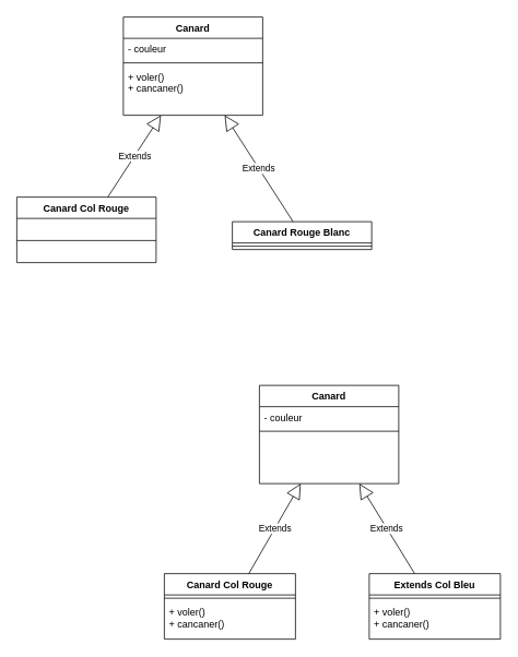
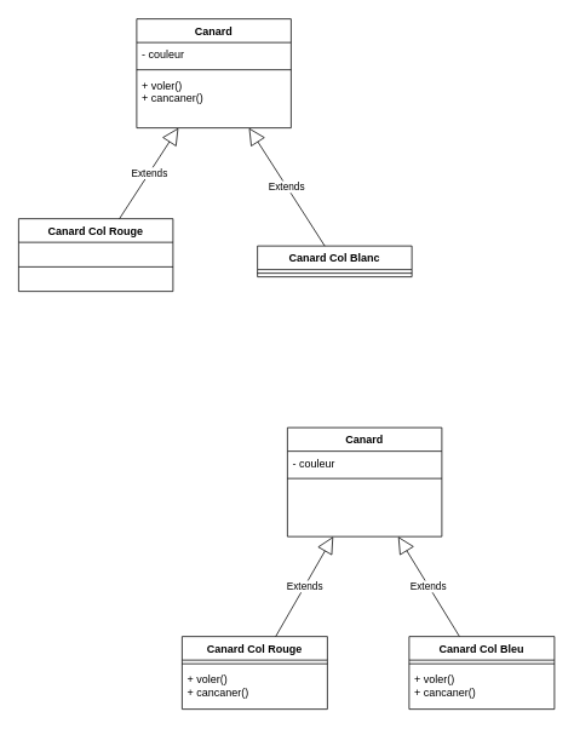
  <mxCell id="0" />
  <mxCell id="1" parent="0" />
  <mxCell id="2" value="Canard" style="swimlane;fontStyle=1;align=center;verticalAlign=top;childLayout=stackLayout;horizontal=1;startSize=26;horizontalStack=0;resizeParent=1;resizeParentMax=0;resizeLast=0;collapsible=1;marginBottom=0;whiteSpace=wrap;html=1;" vertex="1" parent="1"><mxGeometry x="150" y="20" width="170" height="120" as="geometry"><mxRectangle x="100" y="650" width="100" height="30" as="alternateBounds" /></mxGeometry></mxCell>
  <mxCell id="3" value="&lt;div&gt;- couleur&lt;/div&gt;&lt;div&gt;&lt;br&gt;&lt;/div&gt;" style="text;strokeColor=none;fillColor=none;align=left;verticalAlign=top;spacingLeft=4;spacingRight=4;overflow=hidden;rotatable=0;points=[[0,0.5],[1,0.5]];portConstraint=eastwest;whiteSpace=wrap;html=1;" vertex="1" parent="2"><mxGeometry y="26" width="170" height="26" as="geometry" /></mxCell>
  <mxCell id="4" value="" style="line;strokeWidth=1;fillColor=none;align=left;verticalAlign=middle;spacingTop=-1;spacingLeft=3;spacingRight=3;rotatable=0;labelPosition=right;points=[];portConstraint=eastwest;strokeColor=inherit;" vertex="1" parent="2"><mxGeometry y="52" width="170" height="8" as="geometry" /></mxCell>
  <mxCell id="5" value="&lt;div&gt;+ voler()&lt;/div&gt;&lt;div&gt;+ cancaner()&lt;br&gt;&lt;/div&gt;" style="text;strokeColor=none;fillColor=none;align=left;verticalAlign=top;spacingLeft=4;spacingRight=4;overflow=hidden;rotatable=0;points=[[0,0.5],[1,0.5]];portConstraint=eastwest;whiteSpace=wrap;html=1;" vertex="1" parent="2"><mxGeometry y="60" width="170" height="60" as="geometry" /></mxCell>
  <mxCell id="6" value="Canard Col Rouge" style="swimlane;fontStyle=1;align=center;verticalAlign=top;childLayout=stackLayout;horizontal=1;startSize=26;horizontalStack=0;resizeParent=1;resizeParentMax=0;resizeLast=0;collapsible=1;marginBottom=0;whiteSpace=wrap;html=1;" vertex="1" parent="1"><mxGeometry x="20" y="240" width="170" height="80" as="geometry"><mxRectangle x="150" y="630" width="100" height="30" as="alternateBounds" /></mxGeometry></mxCell>
  <mxCell id="7" value="" style="line;strokeWidth=1;fillColor=none;align=left;verticalAlign=middle;spacingTop=-1;spacingLeft=3;spacingRight=3;rotatable=0;labelPosition=right;points=[];portConstraint=eastwest;strokeColor=inherit;" vertex="1" parent="6"><mxGeometry y="26" width="170" height="54" as="geometry" /></mxCell>
- <mxCell id="8" value="Canard Rouge Blanc" style="swimlane;fontStyle=1;align=center;verticalAlign=top;childLayout=stackLayout;horizontal=1;startSize=26;horizontalStack=0;resizeParent=1;resizeParentMax=0;resizeLast=0;collapsible=1;marginBottom=0;whiteSpace=wrap;html=1;" vertex="1" parent="1"><mxGeometry x="283" y="270" width="170" height="34" as="geometry"><mxRectangle x="100" y="650" width="100" height="30" as="alternateBounds" /></mxGeometry></mxCell>
+ <mxCell id="8" value="Canard Col Blanc" style="swimlane;fontStyle=1;align=center;verticalAlign=top;childLayout=stackLayout;horizontal=1;startSize=26;horizontalStack=0;resizeParent=1;resizeParentMax=0;resizeLast=0;collapsible=1;marginBottom=0;whiteSpace=wrap;html=1;" vertex="1" parent="1"><mxGeometry x="283" y="270" width="170" height="34" as="geometry"><mxRectangle x="100" y="650" width="100" height="30" as="alternateBounds" /></mxGeometry></mxCell>
  <mxCell id="9" value="" style="line;strokeWidth=1;fillColor=none;align=left;verticalAlign=middle;spacingTop=-1;spacingLeft=3;spacingRight=3;rotatable=0;labelPosition=right;points=[];portConstraint=eastwest;strokeColor=inherit;" vertex="1" parent="8"><mxGeometry y="26" width="170" height="8" as="geometry" /></mxCell>
  <mxCell id="10" value="Extends" style="endArrow=block;endSize=16;endFill=0;html=1;rounded=0;" edge="1" parent="1" source="6" target="2"><mxGeometry width="160" relative="1" as="geometry"><mxPoint x="-90" y="220" as="sourcePoint" /><mxPoint x="70" y="220" as="targetPoint" /></mxGeometry></mxCell>
  <mxCell id="11" value="Extends" style="endArrow=block;endSize=16;endFill=0;html=1;rounded=0;" edge="1" parent="1" source="8" target="2"><mxGeometry width="160" relative="1" as="geometry"><mxPoint x="330" y="210" as="sourcePoint" /><mxPoint x="490" y="210" as="targetPoint" /></mxGeometry></mxCell>
  <mxCell id="12" value="Canard Col Rouge" style="swimlane;fontStyle=1;align=center;verticalAlign=top;childLayout=stackLayout;horizontal=1;startSize=26;horizontalStack=0;resizeParent=1;resizeParentMax=0;resizeLast=0;collapsible=1;marginBottom=0;whiteSpace=wrap;html=1;" vertex="1" parent="1"><mxGeometry x="200" y="700" width="160" height="80" as="geometry" /></mxCell>
  <mxCell id="13" value="" style="line;strokeWidth=1;fillColor=none;align=left;verticalAlign=middle;spacingTop=-1;spacingLeft=3;spacingRight=3;rotatable=0;labelPosition=right;points=[];portConstraint=eastwest;strokeColor=inherit;" vertex="1" parent="12"><mxGeometry y="26" width="160" height="8" as="geometry" /></mxCell>
  <mxCell id="14" value="&lt;div&gt;+ voler()&lt;/div&gt;&lt;div&gt;+ cancaner()&lt;br&gt;&lt;/div&gt;" style="text;strokeColor=none;fillColor=none;align=left;verticalAlign=top;spacingLeft=4;spacingRight=4;overflow=hidden;rotatable=0;points=[[0,0.5],[1,0.5]];portConstraint=eastwest;whiteSpace=wrap;html=1;" vertex="1" parent="12"><mxGeometry y="34" width="160" height="46" as="geometry" /></mxCell>
  <mxCell id="15" value="Canard" style="swimlane;fontStyle=1;align=center;verticalAlign=top;childLayout=stackLayout;horizontal=1;startSize=26;horizontalStack=0;resizeParent=1;resizeParentMax=0;resizeLast=0;collapsible=1;marginBottom=0;whiteSpace=wrap;html=1;" vertex="1" parent="1"><mxGeometry x="316" y="470" width="170" height="120" as="geometry"><mxRectangle x="100" y="650" width="100" height="30" as="alternateBounds" /></mxGeometry></mxCell>
  <mxCell id="16" value="&lt;div&gt;- couleur&lt;/div&gt;&lt;div&gt;&lt;br&gt;&lt;/div&gt;" style="text;strokeColor=none;fillColor=none;align=left;verticalAlign=top;spacingLeft=4;spacingRight=4;overflow=hidden;rotatable=0;points=[[0,0.5],[1,0.5]];portConstraint=eastwest;whiteSpace=wrap;html=1;" vertex="1" parent="15"><mxGeometry y="26" width="170" height="26" as="geometry" /></mxCell>
  <mxCell id="17" value="" style="line;strokeWidth=1;fillColor=none;align=left;verticalAlign=middle;spacingTop=-1;spacingLeft=3;spacingRight=3;rotatable=0;labelPosition=right;points=[];portConstraint=eastwest;strokeColor=inherit;" vertex="1" parent="15"><mxGeometry y="52" width="170" height="8" as="geometry" /></mxCell>
  <mxCell id="18" value="&amp;nbsp;" style="text;strokeColor=none;fillColor=none;align=left;verticalAlign=top;spacingLeft=4;spacingRight=4;overflow=hidden;rotatable=0;points=[[0,0.5],[1,0.5]];portConstraint=eastwest;whiteSpace=wrap;html=1;" vertex="1" parent="15"><mxGeometry y="60" width="170" height="60" as="geometry" /></mxCell>
  <mxCell id="19" value="Extends" style="endArrow=block;endSize=16;endFill=0;html=1;rounded=0;" edge="1" parent="1" target="15" source="12"><mxGeometry width="160" relative="1" as="geometry"><mxPoint x="294" y="720" as="sourcePoint" /><mxPoint x="236" y="670" as="targetPoint" /></mxGeometry></mxCell>
  <mxCell id="20" value="Extends" style="endArrow=block;endSize=16;endFill=0;html=1;rounded=0;" edge="1" parent="1" target="15" source="21"><mxGeometry width="160" relative="1" as="geometry"><mxPoint x="523" y="720" as="sourcePoint" /><mxPoint x="656" y="660" as="targetPoint" /></mxGeometry></mxCell>
- <mxCell id="21" value="Extends Col Bleu" style="swimlane;fontStyle=1;align=center;verticalAlign=top;childLayout=stackLayout;horizontal=1;startSize=26;horizontalStack=0;resizeParent=1;resizeParentMax=0;resizeLast=0;collapsible=1;marginBottom=0;whiteSpace=wrap;html=1;" vertex="1" parent="1"><mxGeometry x="450" y="700" width="160" height="80" as="geometry" /></mxCell>
+ <mxCell id="21" value="Canard Col Bleu" style="swimlane;fontStyle=1;align=center;verticalAlign=top;childLayout=stackLayout;horizontal=1;startSize=26;horizontalStack=0;resizeParent=1;resizeParentMax=0;resizeLast=0;collapsible=1;marginBottom=0;whiteSpace=wrap;html=1;" vertex="1" parent="1"><mxGeometry x="450" y="700" width="160" height="80" as="geometry" /></mxCell>
  <mxCell id="22" value="" style="line;strokeWidth=1;fillColor=none;align=left;verticalAlign=middle;spacingTop=-1;spacingLeft=3;spacingRight=3;rotatable=0;labelPosition=right;points=[];portConstraint=eastwest;strokeColor=inherit;" vertex="1" parent="21"><mxGeometry y="26" width="160" height="8" as="geometry" /></mxCell>
  <mxCell id="23" value="&lt;div&gt;+ voler()&lt;/div&gt;&lt;div&gt;+ cancaner()&lt;br&gt;&lt;/div&gt;" style="text;strokeColor=none;fillColor=none;align=left;verticalAlign=top;spacingLeft=4;spacingRight=4;overflow=hidden;rotatable=0;points=[[0,0.5],[1,0.5]];portConstraint=eastwest;whiteSpace=wrap;html=1;" vertex="1" parent="21"><mxGeometry y="34" width="160" height="46" as="geometry" /></mxCell>
